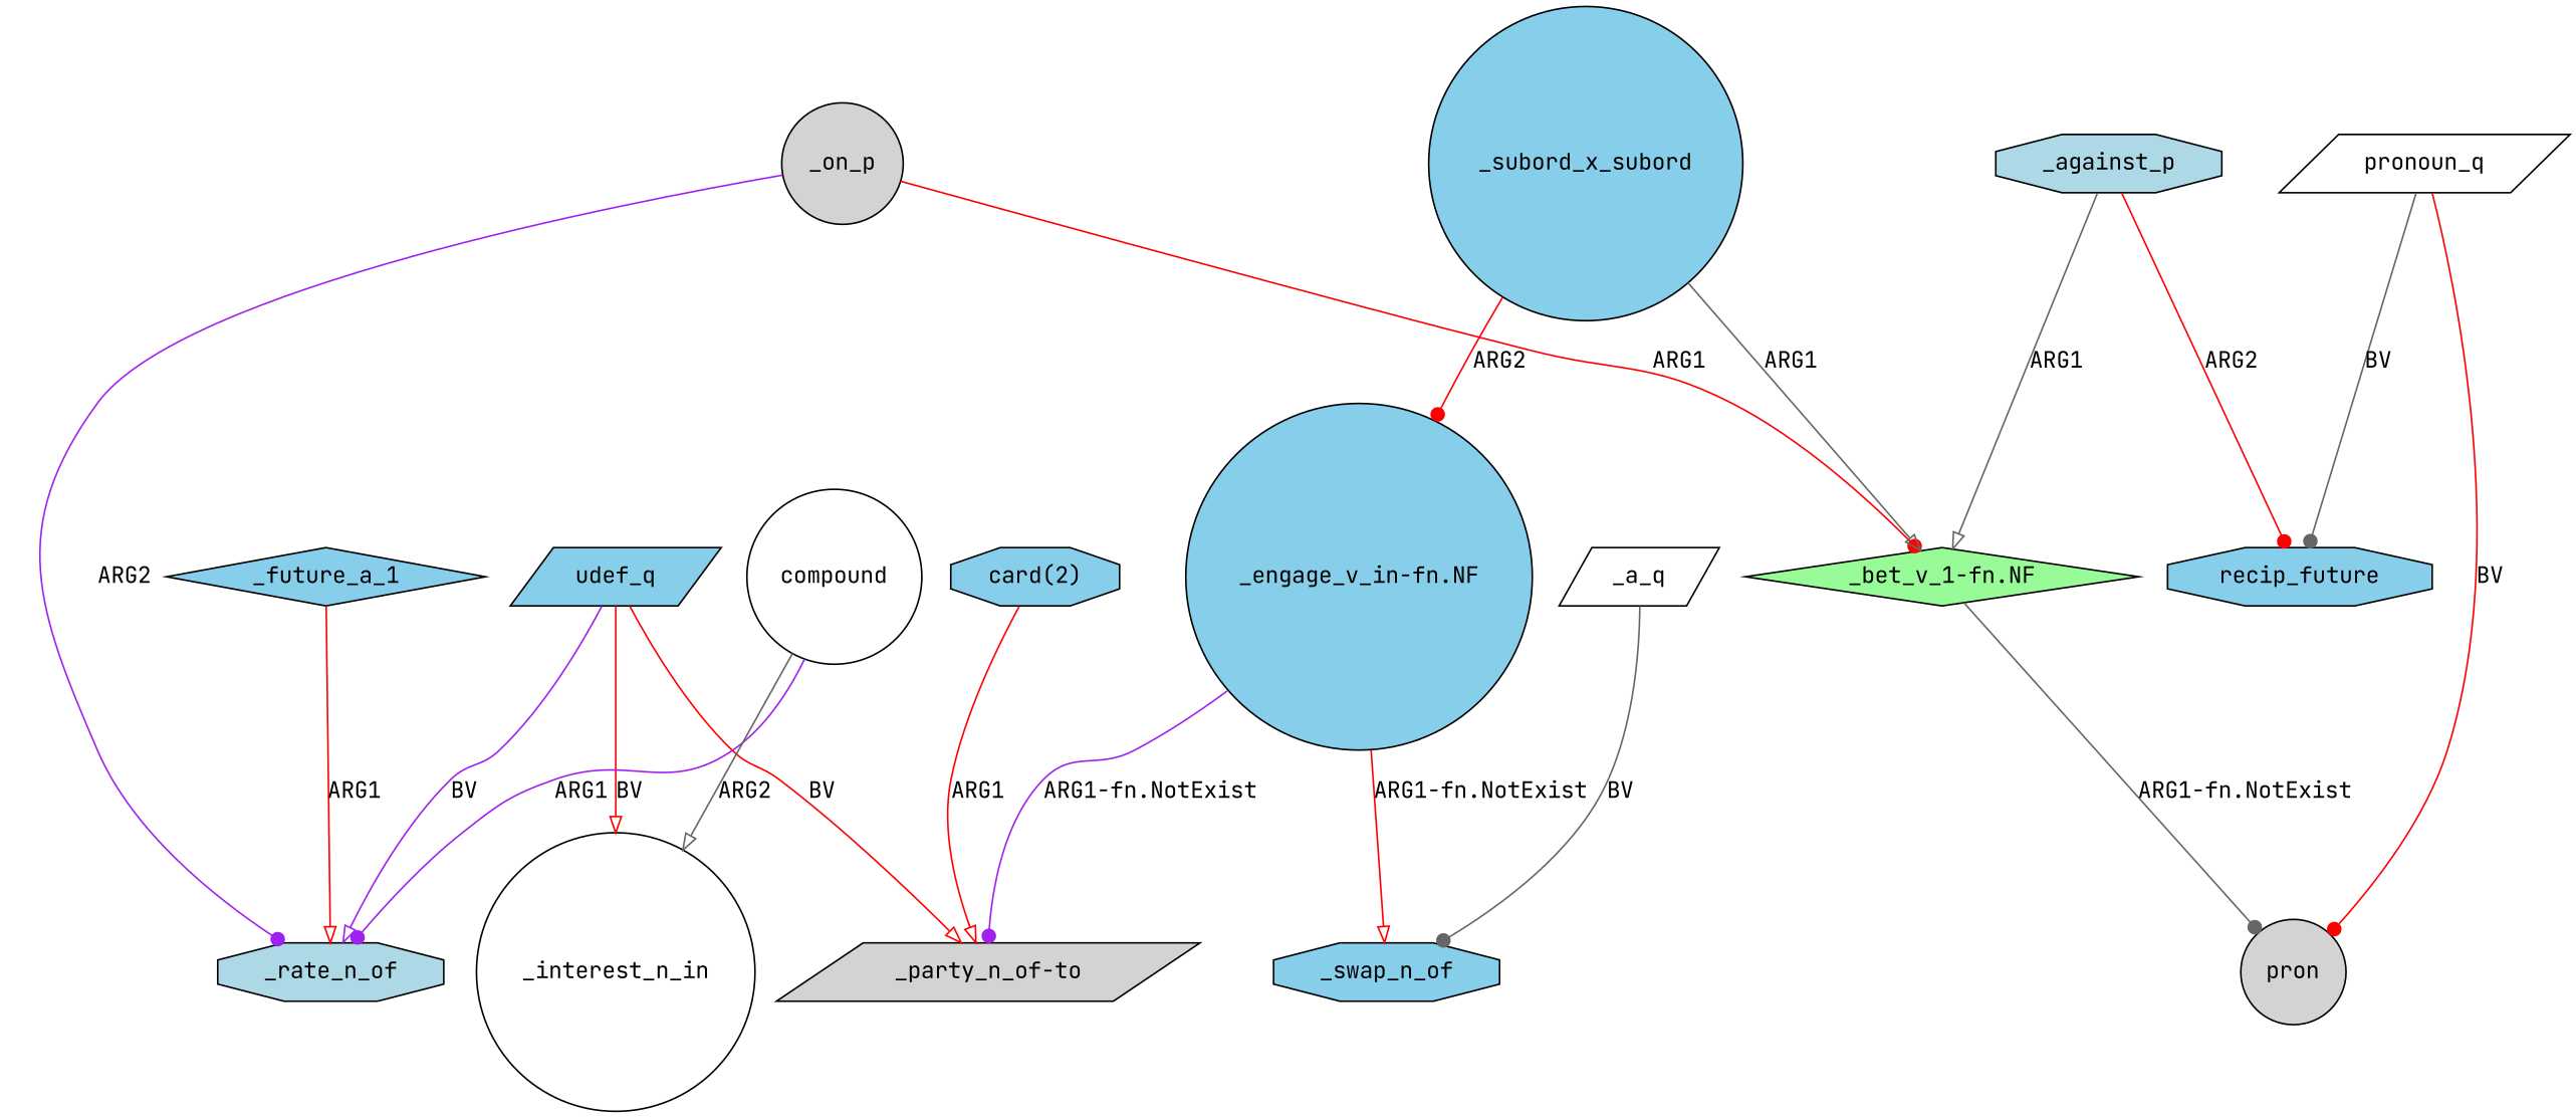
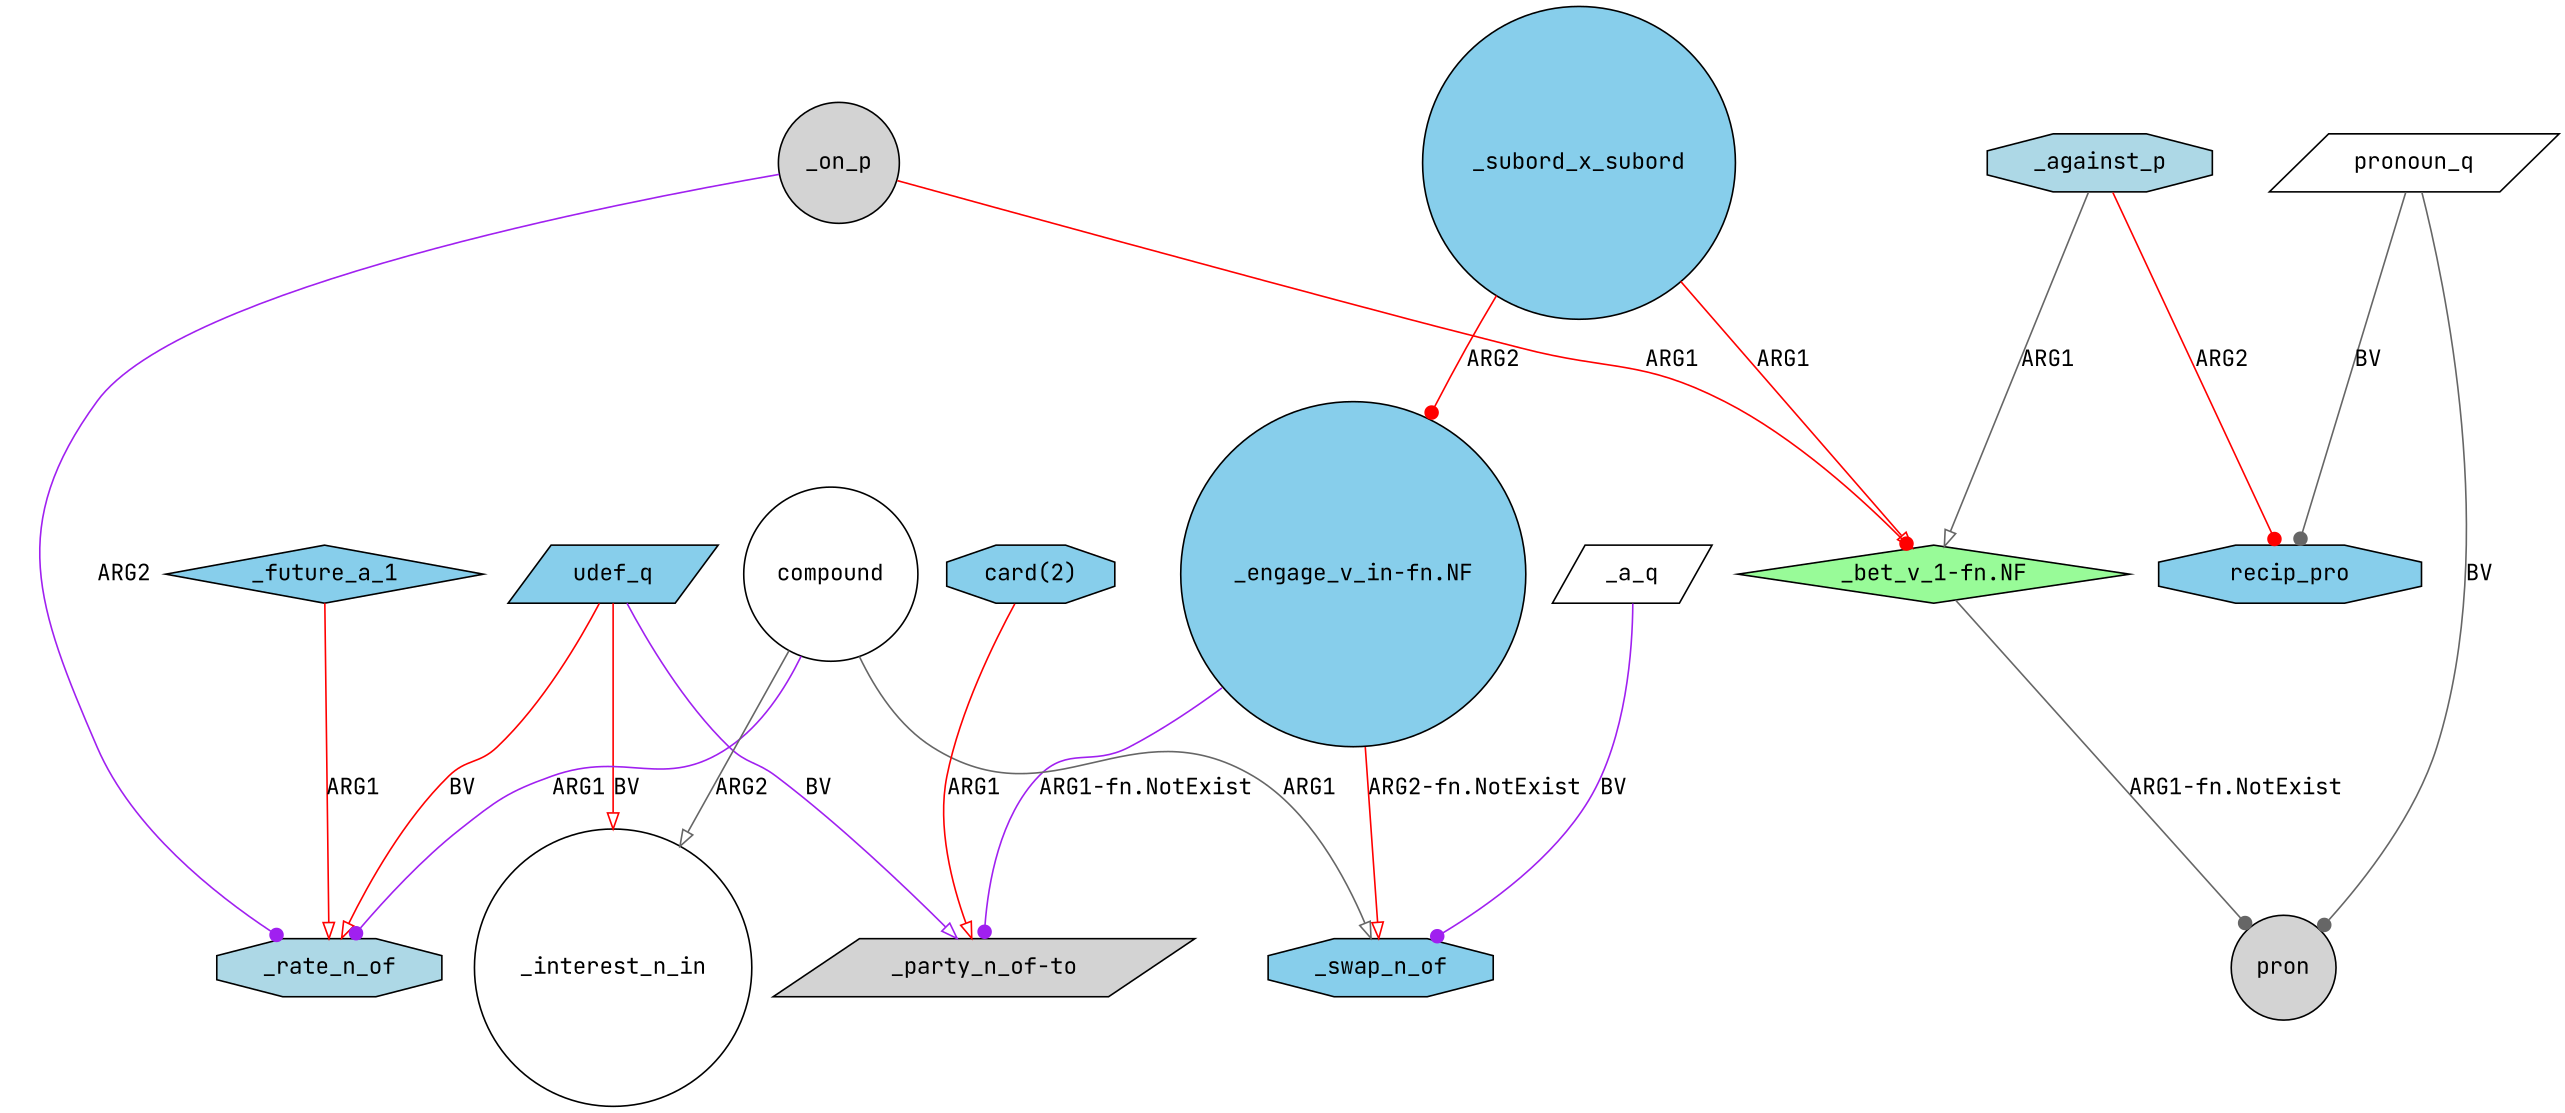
  digraph {
    fontname="JetBrains Mono"
    node [fillcolor=skyblue fontname="JetBrains Mono" shape=circle style=filled]
    edge [arrowhead=dot color=red fontname="JetBrains Mono"]
    _on_p [fillcolor=lightgrey]
    _rate_n_of [fillcolor=lightblue shape=octagon]
    "_bet_v_1-fn.NF" [fillcolor=palegreen shape=diamond]
    pron [fillcolor=lightgrey]
    "_party_n_of-to" [fillcolor=lightgrey shape=parallelogram]
    "_engage_v_in-fn.NF"
    _swap_n_of [shape=octagon]
    udef_q [shape=parallelogram]
    _interest_n_in [fillcolor=white]
    compound [fillcolor=white]
    _future_a_1 [shape=diamond]
    _against_p [fillcolor=lightblue shape=octagon]
-   recip_pro [shape=octagon label=recip_future]
+   recip_pro [shape=octagon]
    n14 [label=_subord_x_subord]
    pronoun_q [fillcolor=white shape=parallelogram]
    _a_q [fillcolor=white shape=parallelogram]
    "card(2)" [shape=octagon]
    _on_p -> _rate_n_of [color=purple label=ARG2]
    _on_p -> "_bet_v_1-fn.NF" [label=ARG1]
    "_bet_v_1-fn.NF" -> pron [color=gray40 label="ARG1-fn.NotExist"]
    "_engage_v_in-fn.NF" -> "_party_n_of-to" [color=purple label="ARG1-fn.NotExist"]
-   "_engage_v_in-fn.NF" -> _swap_n_of [arrowhead=onormal label="ARG1-fn.NotExist"]
-   udef_q -> _rate_n_of [arrowhead=onormal color=purple label=BV]
-   udef_q -> "_party_n_of-to" [arrowhead=onormal label=BV]
+   "_engage_v_in-fn.NF" -> _swap_n_of [arrowhead=onormal label="ARG2-fn.NotExist"]
+   udef_q -> _rate_n_of [arrowhead=onormal label=BV]
+   udef_q -> "_party_n_of-to" [arrowhead=onormal color=purple label=BV]
    udef_q -> _interest_n_in [arrowhead=onormal label=BV]
    compound -> _rate_n_of [color=purple label=ARG1]
+   compound -> _swap_n_of [arrowhead=onormal color=gray40 label=ARG1]
    compound -> _interest_n_in [arrowhead=onormal color=gray40 label=ARG2]
    _future_a_1 -> _rate_n_of [arrowhead=onormal label=ARG1]
    _against_p -> "_bet_v_1-fn.NF" [arrowhead=onormal color=gray40 label=ARG1]
    _against_p -> recip_pro [label=ARG2]
-   n14 -> "_bet_v_1-fn.NF" [arrowhead=onormal color=gray40 label=ARG1]
+   n14 -> "_bet_v_1-fn.NF" [arrowhead=onormal label=ARG1]
    n14 -> "_engage_v_in-fn.NF" [label=ARG2]
-   pronoun_q -> pron [label=BV]
+   pronoun_q -> pron [color=gray40 label=BV]
    pronoun_q -> recip_pro [color=gray40 label=BV]
-   _a_q -> _swap_n_of [color=gray40 label=BV]
+   _a_q -> _swap_n_of [color=purple label=BV]
    "card(2)" -> "_party_n_of-to" [arrowhead=onormal label=ARG1]
  }
